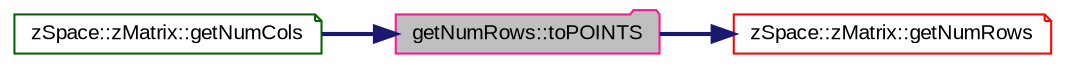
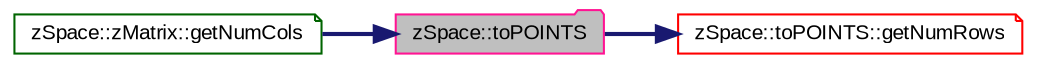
  digraph {
    fontname="Liberation Sans"
    rankdir=LR
    node [fillcolor=white fontname="Liberation Sans" fontsize=10 shape=note style=filled]
    edge [color=midnightblue fontname="Liberation Sans" fontsize=10 labelfontname=Helvetica labelfontsize=10 style=bold]
-   n1 [color=deeppink fillcolor=grey75 fontcolor=black height=0.2 label="getNumRows::toPOINTS" shape=folder width=0.4]
-   n2 [color=red height=0.2 label="zSpace::zMatrix::getNumRows" width=0.4]
+   n1 [color=deeppink fillcolor=grey75 fontcolor=black height=0.2 label="zSpace::toPOINTS" shape=folder width=0.4]
+   n2 [color=red height=0.2 label="zSpace::toPOINTS::getNumRows" width=0.4]
    n3 [color=darkgreen height=0.2 label="zSpace::zMatrix::getNumCols" width=0.4]
    n1 -> n2
    n3 -> n1
  }
